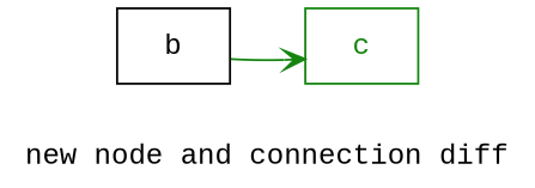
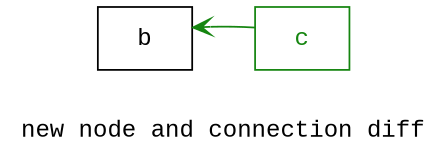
  digraph {
    bgcolor="#ffffff"
    fontcolor="#000000"
    fontname="Liberation Mono"
    label="new node and connection diff"
    rankdir=LR
    node [fontname="Liberation Mono" shape=rectangle]
    n1 [color="#000000" fontcolor="#000000" label=b]
    n2 [color="#158510" fontcolor="#158510" label=c]
-   n1 -> n2 [arrowhead=vee color="#158510" fontname="Liberation Mono"]
+   n2 -> n1 [arrowhead=vee color="#158510" fontname="Liberation Mono"]
  }
